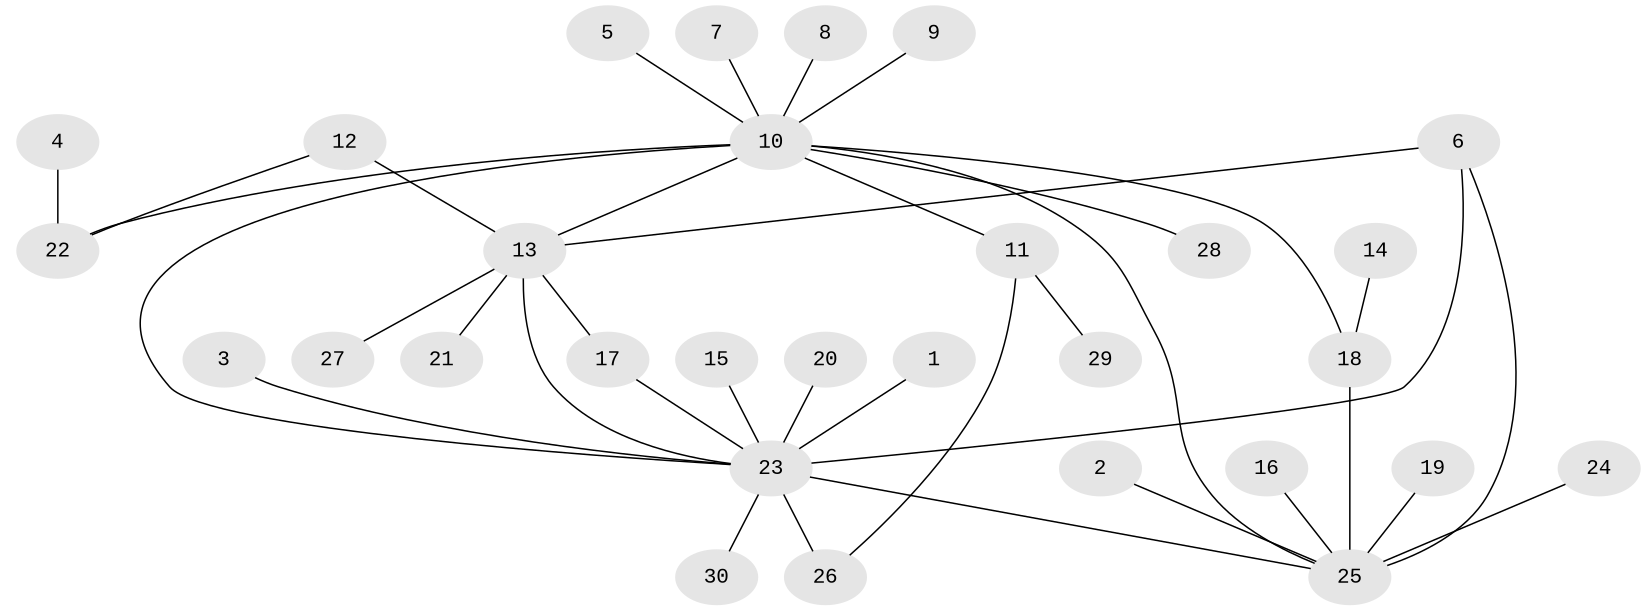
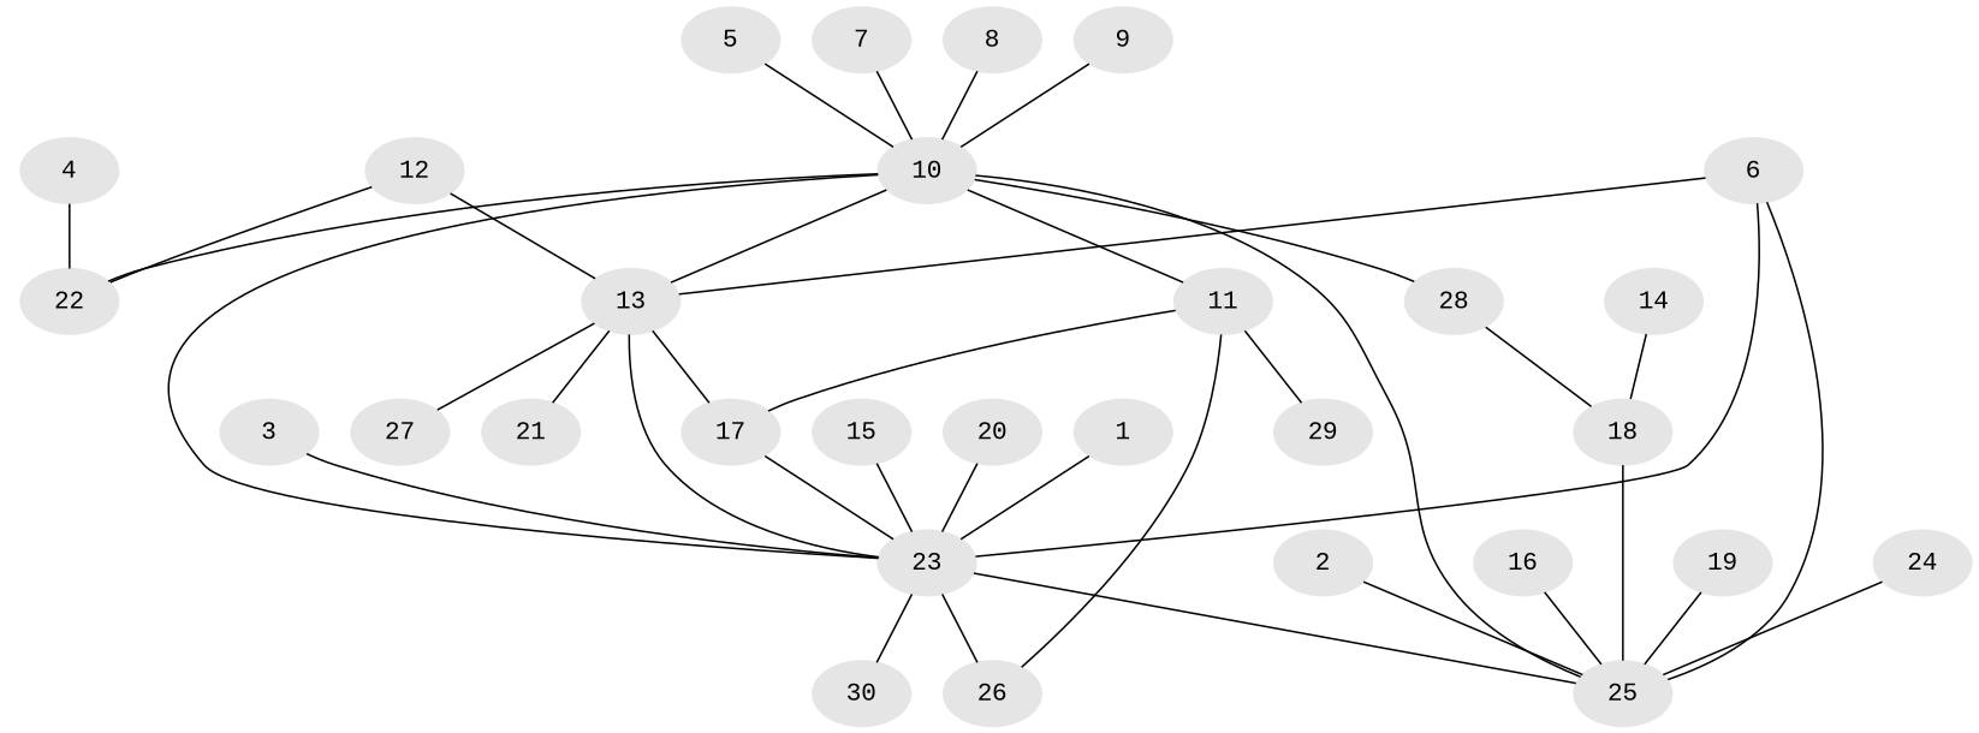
  graph {
    fontname="Liberation Mono"
    node [color=gray90 fontname="Liberation Mono" style=filled]
    edge [fontname="Liberation Mono" weight=1.0]
    1
    23
    25
    26
    30
    2
    3
    4
    22
    5
    10
    13
    11
    18
    28
    6
    17
    21
    27
    7
    8
    9
    29
    12
    14
    15
    16
    19
    20
    24
    1 -- 23
    23 -- 25
    23 -- 26 [weight=3.0]
    23 -- 30
    2 -- 25
    3 -- 23
    4 -- 22
    5 -- 10
    10 -- 23 [weight=2.0]
    10 -- 25
    10 -- 22
    10 -- 13
    10 -- 11
-   10 -- 18
+   28 -- 18
    10 -- 28
    13 -- 23
    13 -- 17
    13 -- 21
    13 -- 27
    11 -- 26 [weight=2.0]
+   11 -- 17
    11 -- 29
    18 -- 25 [weight=2.0]
    6 -- 23
    6 -- 25
    6 -- 13
    17 -- 23
    7 -- 10
    8 -- 10
    9 -- 10
    12 -- 22
    12 -- 13
    14 -- 18
    15 -- 23
    16 -- 25
    19 -- 25
    20 -- 23
    24 -- 25
  }
